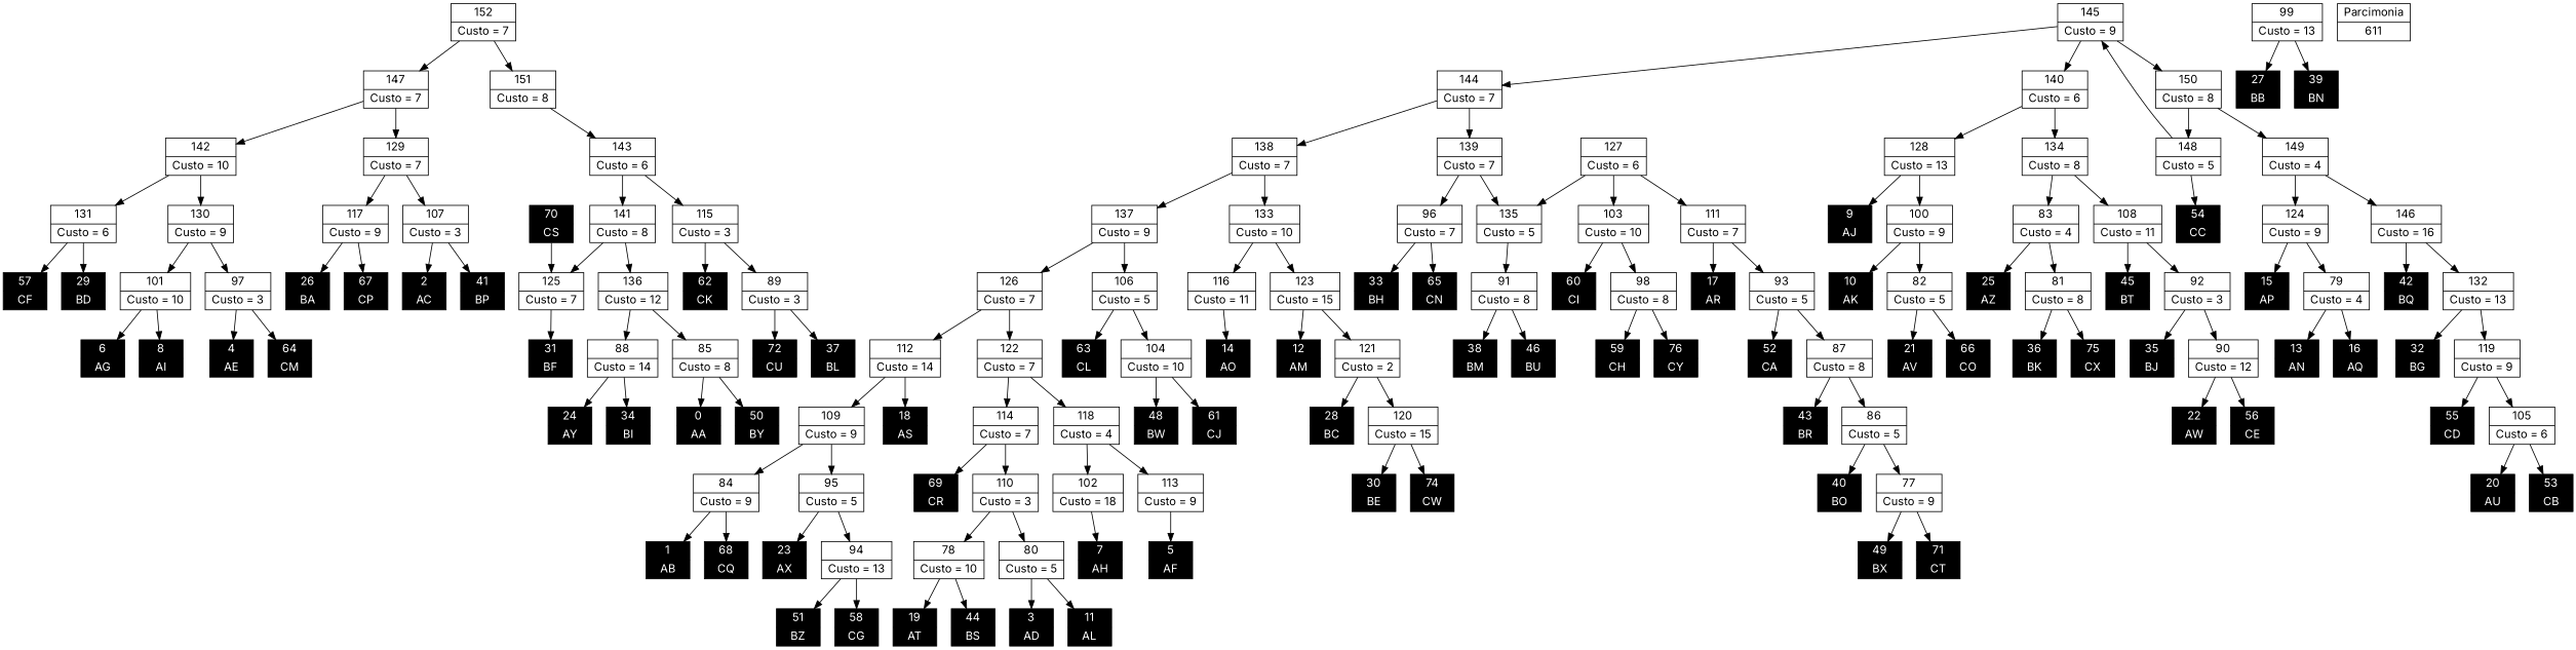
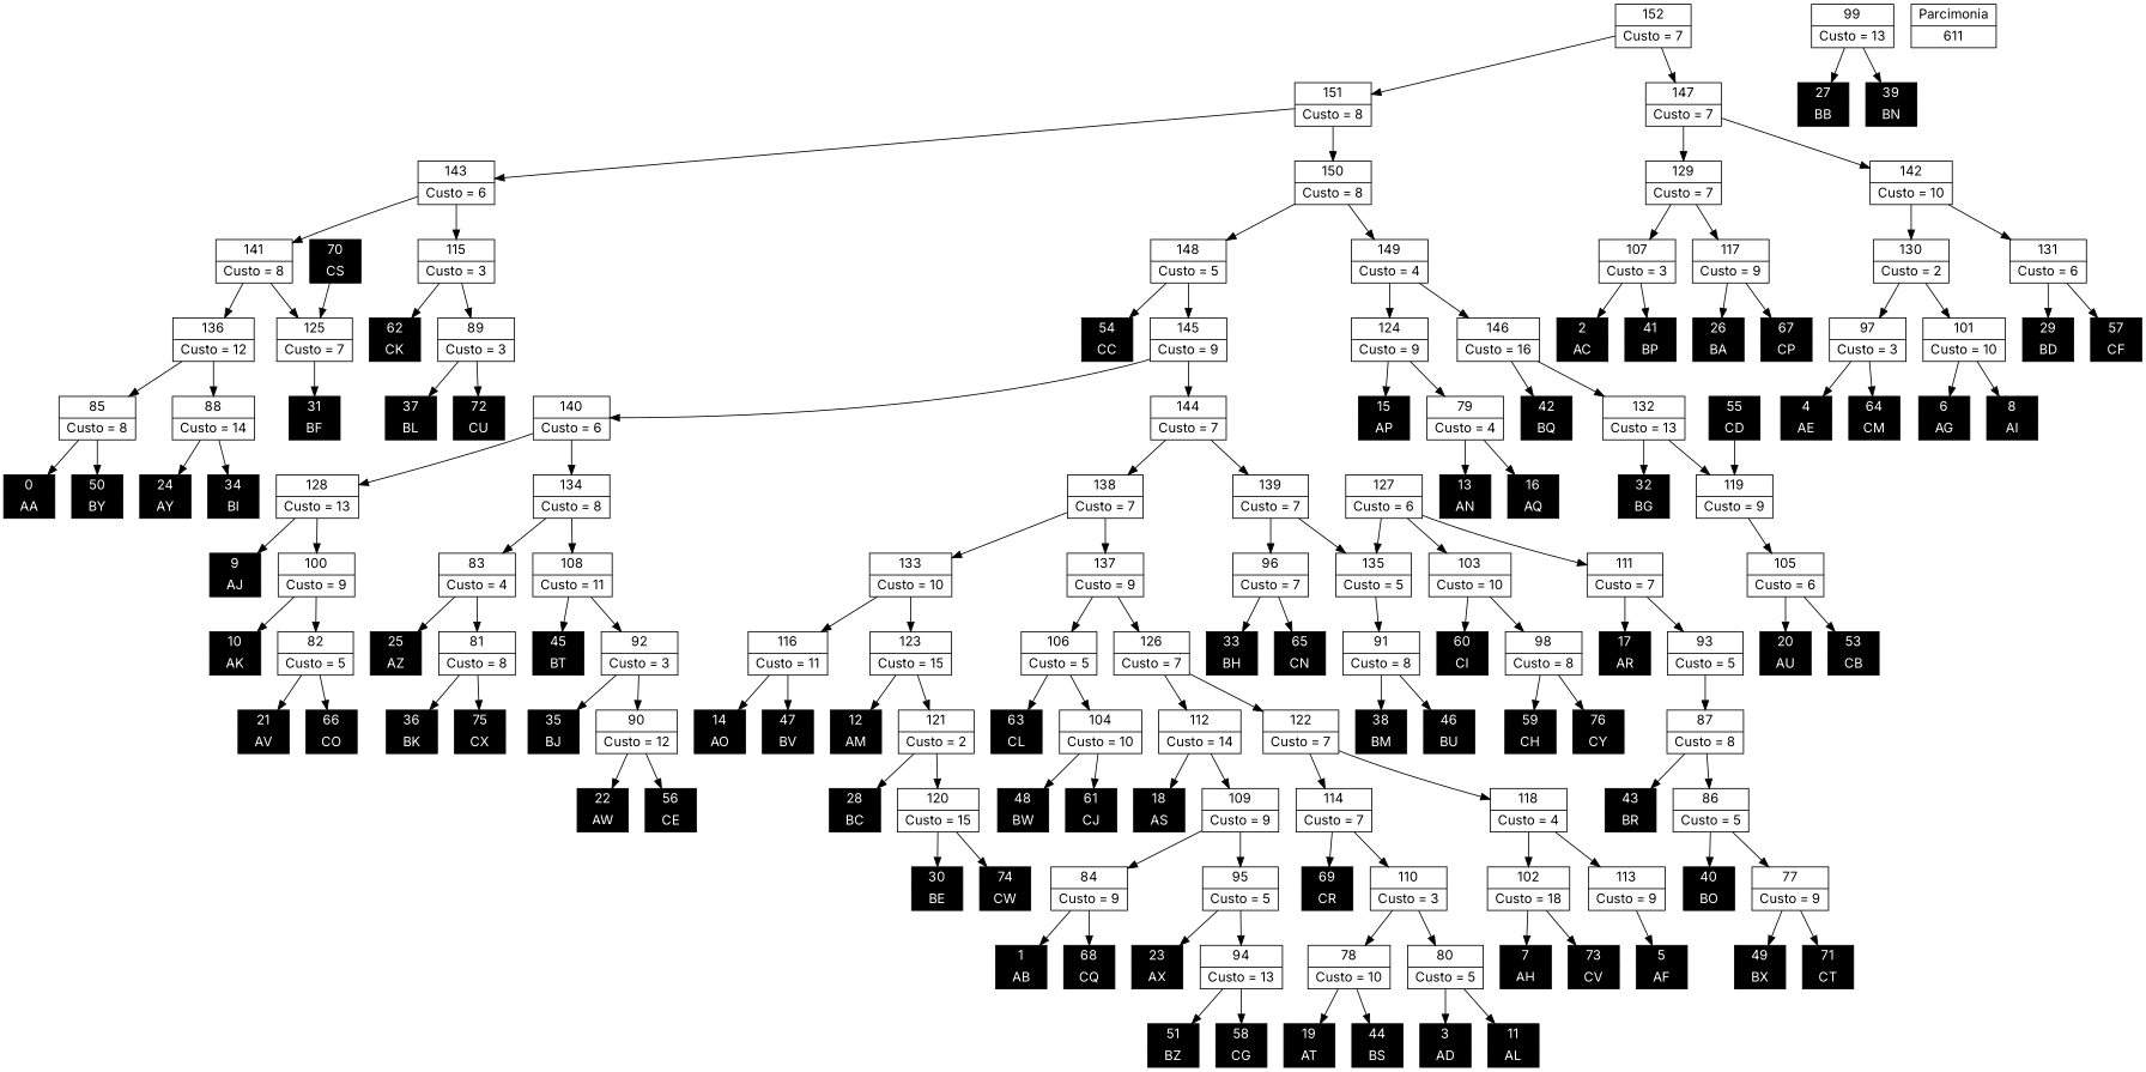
  digraph {
    fontname=Inter
    node [fontname=Inter shape=record]
    edge [fontname=Inter]
    n1 [color=black fontcolor=white fontsize=14 height=0.5 label="{0 | AA}" style=filled]
    n2 [color=black fontcolor=white fontsize=14 height=0.5 label="{1 | AB}" style=filled]
    n3 [color=black fontcolor=white fontsize=14 height=0.5 label="{2 | AC}" style=filled]
    n4 [color=black fontcolor=white fontsize=14 height=0.5 label="{3 | AD}" style=filled]
    n5 [color=black fontcolor=white fontsize=14 height=0.5 label="{4 | AE}" style=filled]
    n6 [color=black fontcolor=white fontsize=14 height=0.5 label="{5 | AF}" style=filled]
    n7 [color=black fontcolor=white fontsize=14 height=0.5 label="{6 | AG}" style=filled]
    n8 [color=black fontcolor=white fontsize=14 height=0.5 label="{7 | AH}" style=filled]
    n9 [color=black fontcolor=white fontsize=14 height=0.5 label="{8 | AI}" style=filled]
    n10 [color=black fontcolor=white fontsize=14 height=0.5 label="{9 | AJ}" style=filled]
    n11 [color=black fontcolor=white fontsize=14 height=0.5 label="{10 | AK}" style=filled]
    n12 [color=black fontcolor=white fontsize=14 height=0.5 label="{11 | AL}" style=filled]
    n13 [color=black fontcolor=white fontsize=14 height=0.5 label="{12 | AM}" style=filled]
    n14 [color=black fontcolor=white fontsize=14 height=0.5 label="{13 | AN}" style=filled]
    n15 [color=black fontcolor=white fontsize=14 height=0.5 label="{14 | AO}" style=filled]
    n16 [color=black fontcolor=white fontsize=14 height=0.5 label="{15 | AP}" style=filled]
    n17 [color=black fontcolor=white fontsize=14 height=0.5 label="{16 | AQ}" style=filled]
    n18 [color=black fontcolor=white fontsize=14 height=0.5 label="{17 | AR}" style=filled]
    n19 [color=black fontcolor=white fontsize=14 height=0.5 label="{18 | AS}" style=filled]
    n20 [color=black fontcolor=white fontsize=14 height=0.5 label="{19 | AT}" style=filled]
    n21 [color=black fontcolor=white fontsize=14 height=0.5 label="{20 | AU}" style=filled]
    n22 [color=black fontcolor=white fontsize=14 height=0.5 label="{21 | AV}" style=filled]
    n23 [color=black fontcolor=white fontsize=14 height=0.5 label="{22 | AW}" style=filled]
    n24 [color=black fontcolor=white fontsize=14 height=0.5 label="{23 | AX}" style=filled]
    n25 [color=black fontcolor=white fontsize=14 height=0.5 label="{24 | AY}" style=filled]
    n26 [color=black fontcolor=white fontsize=14 height=0.5 label="{25 | AZ}" style=filled]
    n27 [color=black fontcolor=white fontsize=14 height=0.5 label="{26 | BA}" style=filled]
    n28 [color=black fontcolor=white fontsize=14 height=0.5 label="{27 | BB}" style=filled]
    n29 [color=black fontcolor=white fontsize=14 height=0.5 label="{28 | BC}" style=filled]
    n30 [color=black fontcolor=white fontsize=14 height=0.5 label="{29 | BD}" style=filled]
    n31 [color=black fontcolor=white fontsize=14 height=0.5 label="{30 | BE}" style=filled]
    n32 [color=black fontcolor=white fontsize=14 height=0.5 label="{31 | BF}" style=filled]
    n33 [color=black fontcolor=white fontsize=14 height=0.5 label="{32 | BG}" style=filled]
    n34 [color=black fontcolor=white fontsize=14 height=0.5 label="{33 | BH}" style=filled]
    n35 [color=black fontcolor=white fontsize=14 height=0.5 label="{34 | BI}" style=filled]
    n36 [color=black fontcolor=white fontsize=14 height=0.5 label="{35 | BJ}" style=filled]
    n37 [color=black fontcolor=white fontsize=14 height=0.5 label="{36 | BK}" style=filled]
    n38 [color=black fontcolor=white fontsize=14 height=0.5 label="{37 | BL}" style=filled]
    n39 [color=black fontcolor=white fontsize=14 height=0.5 label="{38 | BM}" style=filled]
    n40 [color=black fontcolor=white fontsize=14 height=0.5 label="{39 | BN}" style=filled]
    n41 [color=black fontcolor=white fontsize=14 height=0.5 label="{40 | BO}" style=filled]
    n42 [color=black fontcolor=white fontsize=14 height=0.5 label="{41 | BP}" style=filled]
    n43 [color=black fontcolor=white fontsize=14 height=0.5 label="{42 | BQ}" style=filled]
    n44 [color=black fontcolor=white fontsize=14 height=0.5 label="{43 | BR}" style=filled]
    n45 [color=black fontcolor=white fontsize=14 height=0.5 label="{44 | BS}" style=filled]
    n46 [color=black fontcolor=white fontsize=14 height=0.5 label="{45 | BT}" style=filled]
    n47 [color=black fontcolor=white fontsize=14 height=0.5 label="{46 | BU}" style=filled]
+   n48 [color=black fontcolor=white fontsize=14 height=0.5 label="{47 | BV}" style=filled]
    n49 [color=black fontcolor=white fontsize=14 height=0.5 label="{48 | BW}" style=filled]
    n50 [color=black fontcolor=white fontsize=14 height=0.5 label="{49 | BX}" style=filled]
    n51 [color=black fontcolor=white fontsize=14 height=0.5 label="{50 | BY}" style=filled]
    n52 [color=black fontcolor=white fontsize=14 height=0.5 label="{51 | BZ}" style=filled]
-   n53 [color=black fontcolor=white fontsize=14 height=0.5 label="{52 | CA}" style=filled]
    n54 [color=black fontcolor=white fontsize=14 height=0.5 label="{53 | CB}" style=filled]
    n55 [color=black fontcolor=white fontsize=14 height=0.5 label="{54 | CC}" style=filled]
    n56 [color=black fontcolor=white fontsize=14 height=0.5 label="{55 | CD}" style=filled]
    n57 [color=black fontcolor=white fontsize=14 height=0.5 label="{56 | CE}" style=filled]
    n58 [color=black fontcolor=white fontsize=14 height=0.5 label="{57 | CF}" style=filled]
    n59 [color=black fontcolor=white fontsize=14 height=0.5 label="{58 | CG}" style=filled]
    n60 [color=black fontcolor=white fontsize=14 height=0.5 label="{59 | CH}" style=filled]
    n61 [color=black fontcolor=white fontsize=14 height=0.5 label="{60 | CI}" style=filled]
    n62 [color=black fontcolor=white fontsize=14 height=0.5 label="{61 | CJ}" style=filled]
    n63 [color=black fontcolor=white fontsize=14 height=0.5 label="{62 | CK}" style=filled]
    n64 [color=black fontcolor=white fontsize=14 height=0.5 label="{63 | CL}" style=filled]
    n65 [color=black fontcolor=white fontsize=14 height=0.5 label="{64 | CM}" style=filled]
    n66 [color=black fontcolor=white fontsize=14 height=0.5 label="{65 | CN}" style=filled]
    n67 [color=black fontcolor=white fontsize=14 height=0.5 label="{66 | CO}" style=filled]
    n68 [color=black fontcolor=white fontsize=14 height=0.5 label="{67 | CP}" style=filled]
    n69 [color=black fontcolor=white fontsize=14 height=0.5 label="{68 | CQ}" style=filled]
    n70 [color=black fontcolor=white fontsize=14 height=0.5 label="{69 | CR}" style=filled]
    n71 [color=black fontcolor=white fontsize=14 height=0.5 label="{70 | CS}" style=filled]
    n72 [label="{125|Custo = 7}"]
    n73 [color=black fontcolor=white fontsize=14 height=0.5 label="{71 | CT}" style=filled]
    n74 [color=black fontcolor=white fontsize=14 height=0.5 label="{72 | CU}" style=filled]
+   n75 [color=black fontcolor=white fontsize=14 height=0.5 label="{73 | CV}" style=filled]
    n76 [color=black fontcolor=white fontsize=14 height=0.5 label="{74 | CW}" style=filled]
    n77 [color=black fontcolor=white fontsize=14 height=0.5 label="{75 | CX}" style=filled]
    n78 [color=black fontcolor=white fontsize=14 height=0.5 label="{76 | CY}" style=filled]
    n79 [label="{77|Custo = 9}"]
    n80 [label="{78|Custo = 10}"]
    n81 [label="{79|Custo = 4}"]
    n82 [label="{80|Custo = 5}"]
    n83 [label="{81|Custo = 8}"]
    n84 [label="{82|Custo = 5}"]
    n85 [label="{83|Custo = 4}"]
    n86 [label="{84|Custo = 9}"]
    n87 [label="{85|Custo = 8}"]
    n88 [label="{86|Custo = 5}"]
    n89 [label="{87|Custo = 8}"]
    n90 [label="{88|Custo = 14}"]
    n91 [label="{89|Custo = 3}"]
    n92 [label="{90|Custo = 12}"]
    n93 [label="{91|Custo = 8}"]
    n94 [label="{92|Custo = 3}"]
    n95 [label="{93|Custo = 5}"]
    n96 [label="{94|Custo = 13}"]
    n97 [label="{95|Custo = 5}"]
    n98 [label="{96|Custo = 7}"]
    n99 [label="{97|Custo = 3}"]
    n100 [label="{98|Custo = 8}"]
    n101 [label="{99|Custo = 13}"]
    n102 [label="{100|Custo = 9}"]
    n103 [label="{101|Custo = 10}"]
    n104 [label="{102|Custo = 18}"]
    n105 [label="{103|Custo = 10}"]
    n106 [label="{104|Custo = 10}"]
    n107 [label="{105|Custo = 6}"]
    n108 [label="{106|Custo = 5}"]
    n109 [label="{107|Custo = 3}"]
    n110 [label="{108|Custo = 11}"]
    n111 [label="{109|Custo = 9}"]
    n112 [label="{110|Custo = 3}"]
    n113 [label="{111|Custo = 7}"]
    n114 [label="{112|Custo = 14}"]
    n115 [label="{113|Custo = 9}"]
    n116 [label="{114|Custo = 7}"]
    n117 [label="{115|Custo = 3}"]
    n118 [label="{116|Custo = 11}"]
    n119 [label="{117|Custo = 9}"]
    n120 [label="{118|Custo = 4}"]
    n121 [label="{119|Custo = 9}"]
    n122 [label="{120|Custo = 15}"]
    n123 [label="{121|Custo = 2}"]
    n124 [label="{122|Custo = 7}"]
    n125 [label="{123|Custo = 15}"]
    n126 [label="{124|Custo = 9}"]
    n127 [label="{126|Custo = 7}"]
    n128 [label="{127|Custo = 6}"]
    n129 [label="{135|Custo = 5}"]
    n130 [label="{128|Custo = 13}"]
    n131 [label="{129|Custo = 7}"]
-   n132 [label="{130|Custo = 9}"]
+   n132 [label="{130|Custo = 2}"]
    n133 [label="{131|Custo = 6}"]
    n134 [label="{132|Custo = 13}"]
    n135 [label="{133|Custo = 10}"]
    n136 [label="{134|Custo = 8}"]
    n137 [label="{136|Custo = 12}"]
    n138 [label="{137|Custo = 9}"]
    n139 [label="{138|Custo = 7}"]
    n140 [label="{139|Custo = 7}"]
    n141 [label="{140|Custo = 6}"]
    n142 [label="{141|Custo = 8}"]
    n143 [label="{142|Custo = 10}"]
    n144 [label="{143|Custo = 6}"]
    n145 [label="{144|Custo = 7}"]
    n146 [label="{145|Custo = 9}"]
    n147 [label="{146|Custo = 16}"]
    n148 [label="{147|Custo = 7}"]
    n149 [label="{148|Custo = 5}"]
    n150 [label="{149|Custo = 4}"]
    n151 [label="{150|Custo = 8}"]
    n152 [label="{151|Custo = 8}"]
    n153 [label="{152|Custo = 7}"]
    n154 [label="{Parcimonia|611}"]
    n71 -> n72
    n72 -> n32
    n79 -> n50
    n79 -> n73
    n80 -> n20
    n80 -> n45
    n81 -> n14
    n81 -> n17
    n82 -> n4
    n82 -> n12
    n83 -> n37
    n83 -> n77
    n84 -> n22
    n84 -> n67
    n85 -> n26
    n85 -> n83
    n86 -> n2
    n86 -> n69
    n87 -> n1
    n87 -> n51
    n88 -> n41
    n88 -> n79
    n89 -> n44
    n89 -> n88
    n90 -> n25
    n90 -> n35
    n91 -> n38
    n91 -> n74
    n92 -> n23
    n92 -> n57
    n93 -> n39
    n93 -> n47
    n94 -> n36
    n94 -> n92
-   n95 -> n53
    n95 -> n89
    n96 -> n52
    n96 -> n59
    n97 -> n24
    n97 -> n96
    n98 -> n34
    n98 -> n66
    n99 -> n5
    n99 -> n65
    n100 -> n60
    n100 -> n78
    n101 -> n28
    n101 -> n40
    n102 -> n11
    n102 -> n84
    n103 -> n7
    n103 -> n9
    n104 -> n8
+   n104 -> n75
    n105 -> n61
    n105 -> n100
    n106 -> n49
    n106 -> n62
    n107 -> n21
    n107 -> n54
    n108 -> n64
    n108 -> n106
    n109 -> n3
    n109 -> n42
    n110 -> n46
    n110 -> n94
    n111 -> n86
    n111 -> n97
    n112 -> n80
    n112 -> n82
    n113 -> n18
    n113 -> n95
    n114 -> n19
    n114 -> n111
    n115 -> n6
    n116 -> n70
    n116 -> n112
    n117 -> n63
    n117 -> n91
    n118 -> n15
+   n118 -> n48
    n119 -> n27
    n119 -> n68
    n120 -> n104
    n120 -> n115
-   n121 -> n56
+   n56 -> n121
    n121 -> n107
    n122 -> n31
    n122 -> n76
    n123 -> n29
    n123 -> n122
    n124 -> n116
    n124 -> n120
    n125 -> n13
    n125 -> n123
    n126 -> n16
    n126 -> n81
    n127 -> n114
    n127 -> n124
    n128 -> n105
    n128 -> n113
    n128 -> n129
    n129 -> n93
    n130 -> n10
    n130 -> n102
    n131 -> n109
    n131 -> n119
    n132 -> n99
    n132 -> n103
    n133 -> n30
    n133 -> n58
    n134 -> n33
    n134 -> n121
    n135 -> n118
    n135 -> n125
    n136 -> n85
    n136 -> n110
    n137 -> n87
    n137 -> n90
    n138 -> n108
    n138 -> n127
    n139 -> n135
    n139 -> n138
    n140 -> n98
    n140 -> n129
    n141 -> n130
    n141 -> n136
    n142 -> n72
    n142 -> n137
    n143 -> n132
    n143 -> n133
    n144 -> n117
    n144 -> n142
    n145 -> n139
    n145 -> n140
    n146 -> n141
    n146 -> n145
    n147 -> n43
    n147 -> n134
    n148 -> n131
    n148 -> n143
    n149 -> n55
    n149 -> n146
    n150 -> n126
    n150 -> n147
    n151 -> n149
    n151 -> n150
    n152 -> n144
-   n146 -> n151
+   n152 -> n151
    n153 -> n148
    n153 -> n152
  }
